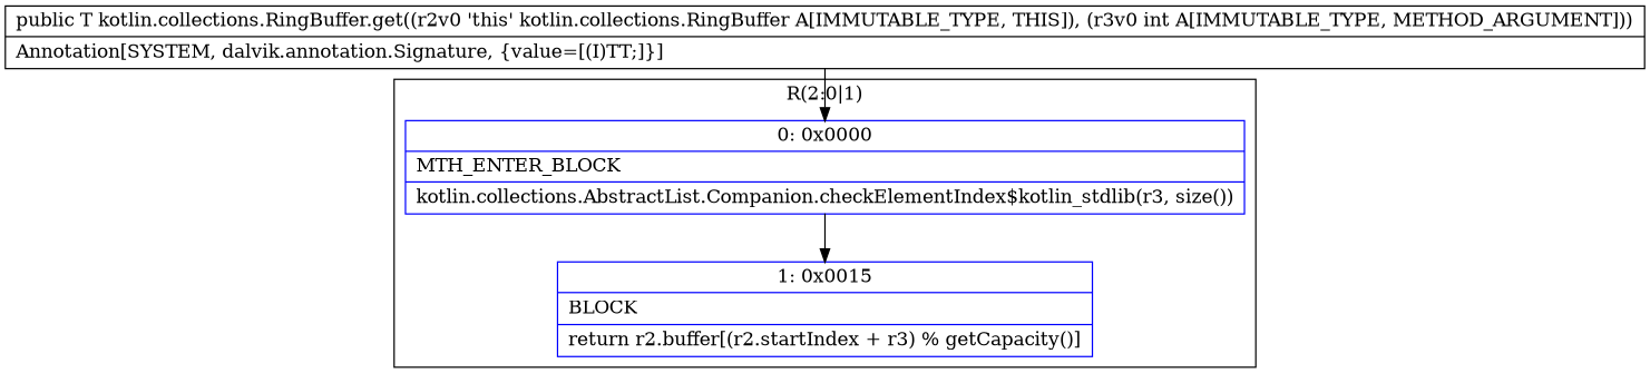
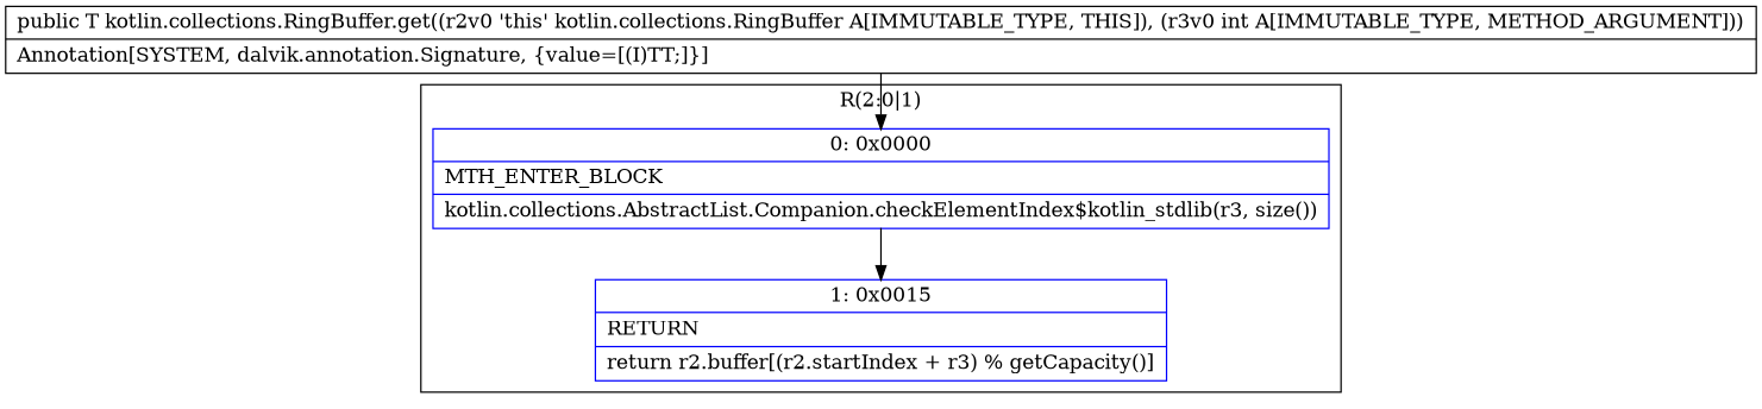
  digraph {
    node [color=blue shape=record]
    n1 [label="{0\:\ 0x0000|MTH_ENTER_BLOCK\l|kotlin.collections.AbstractList.Companion.checkElementIndex$kotlin_stdlib(r3, size())\l}"]
-   n2 [label="{1\:\ 0x0015|BLOCK\l|return r2.buffer[(r2.startIndex + r3) % getCapacity()]\l}"]
+   n2 [label="{1\:\ 0x0015|RETURN\l|return r2.buffer[(r2.startIndex + r3) % getCapacity()]\l}"]
    n3 [label="{public T kotlin.collections.RingBuffer.get((r2v0 'this' kotlin.collections.RingBuffer A[IMMUTABLE_TYPE, THIS]), (r3v0 int A[IMMUTABLE_TYPE, METHOD_ARGUMENT]))  | Annotation[SYSTEM, dalvik.annotation.Signature, \{value=[(I)TT;]\}]\l}" color=""]
    subgraph cluster_1 {
      label="R(2:0|1)"
      n1
      n2
    }
    n1 -> n2
    n3 -> n1
  }
